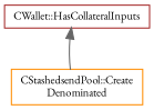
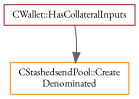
  digraph {
    rankdir=TB
    fontname="EB Garamond"
    node [fillcolor=white fontname="EB Garamond" fontsize=10 shape=record style=filled]
    n1 [color=brown fontcolor=black height=0.2 label="CWallet::HasCollateralInputs" width=0.4]
    n2 [color=darkorange height=0.2 label="CStashedsendPool::Create\lDenominated" width=0.4]
-   n1 -> n2 [color=gray40 dir=back fontname="EB Garamond" fontsize=10 labelfontname=Helvetica labelfontsize=10 style=solid]
+   n2 -> n1 [color=gray40 dir=back fontname="EB Garamond" fontsize=10 labelfontname=Helvetica labelfontsize=10 style=solid]
  }
